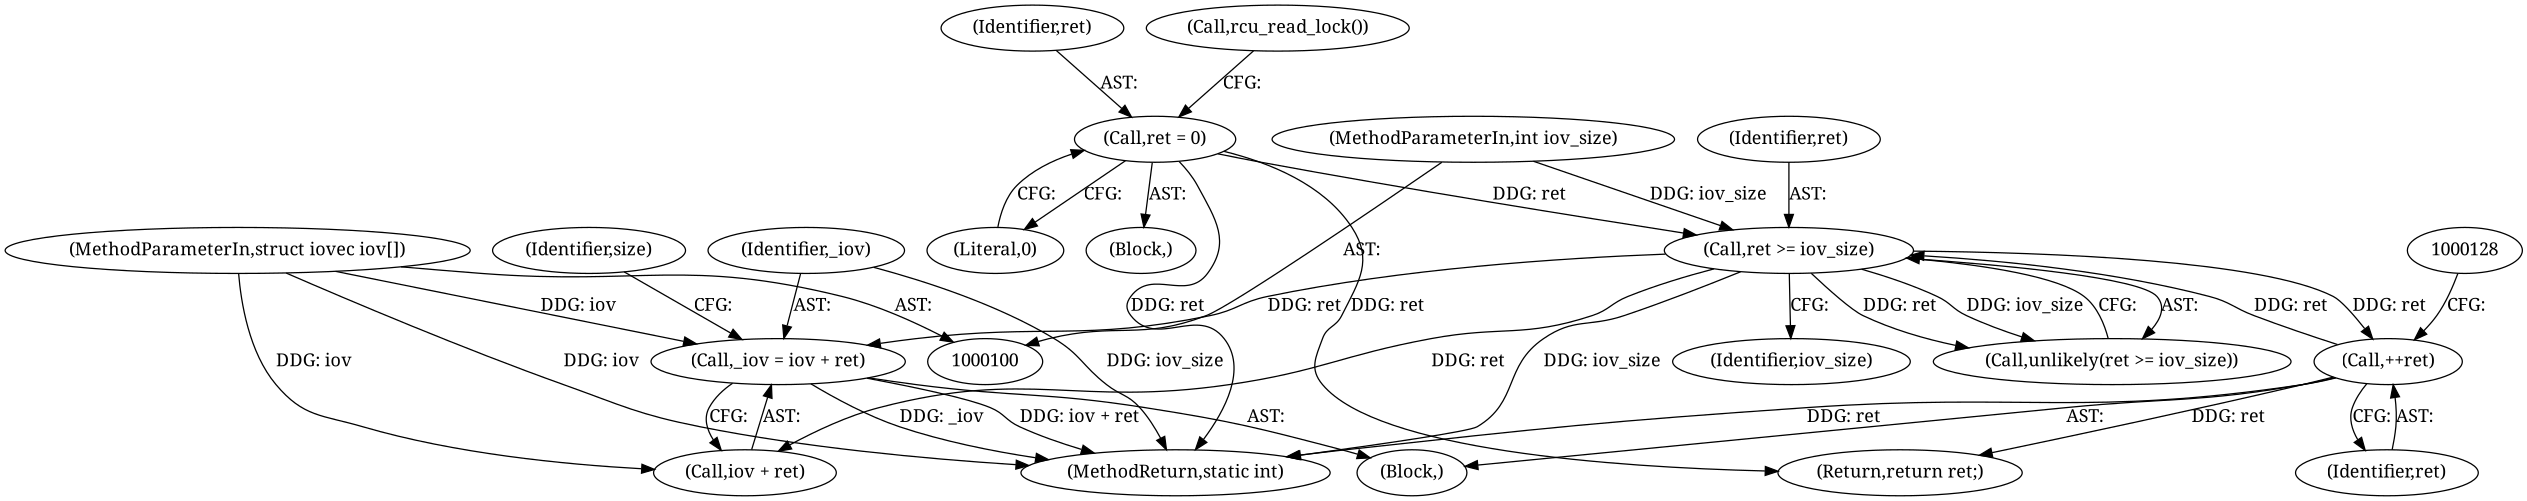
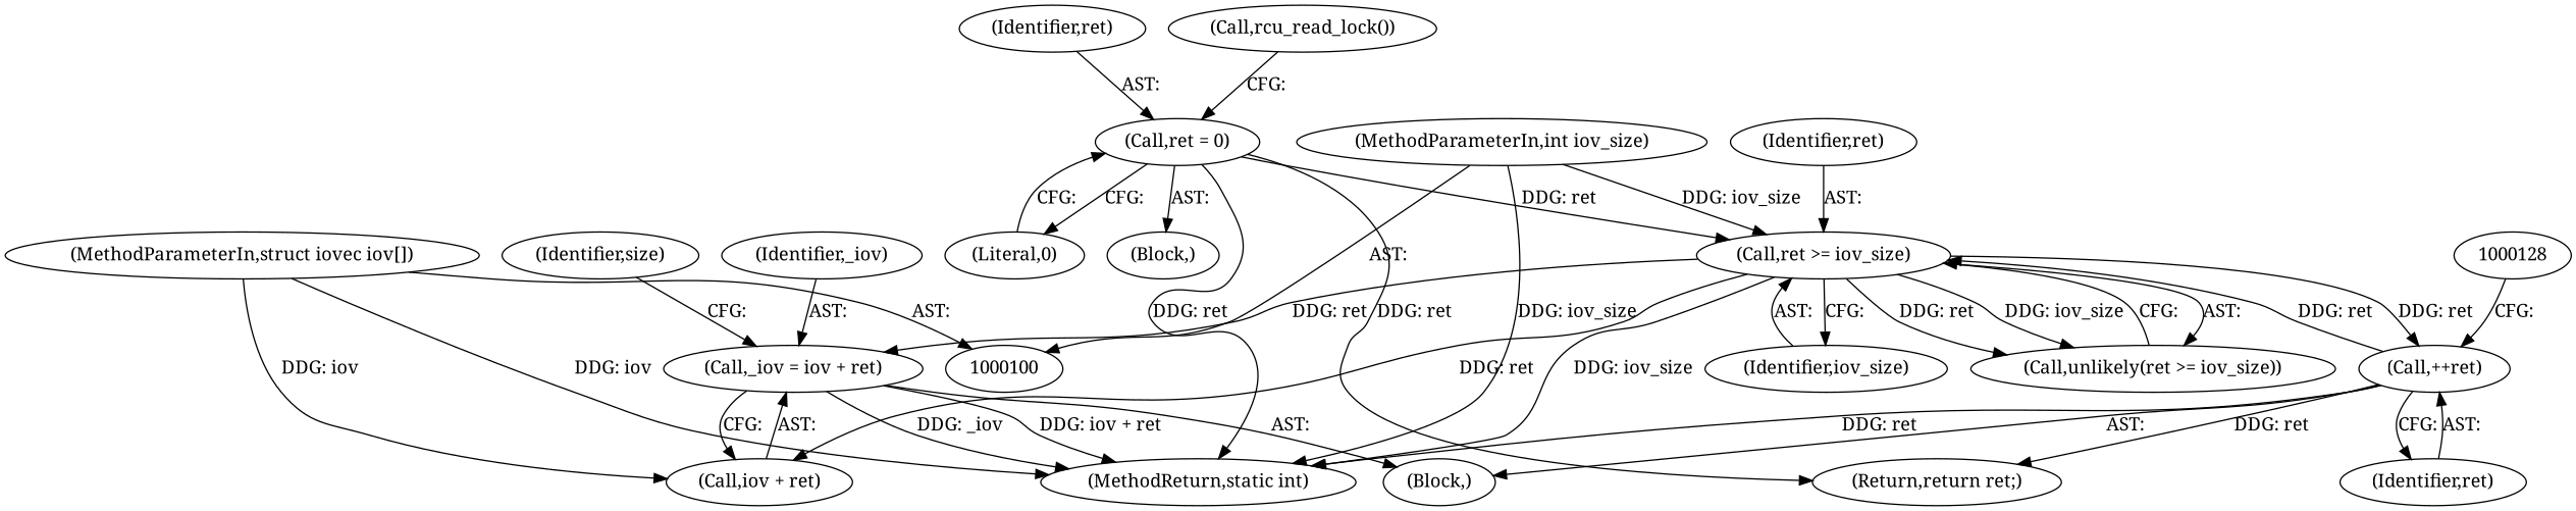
  digraph {
    fontname="Noto Serif"
    node [fontname="Noto Serif"]
    edge [fontname="Noto Serif"]
    n1 [label="(Call,_iov = iov + ret)"]
    n2 [label="(MethodReturn,static int)"]
    n3 [label="(Block,)"]
    n4 [label="(Call,iov + ret)"]
    n5 [label="(MethodParameterIn,struct iovec iov[])"]
    1000100
    n7 [label="(Call,ret >= iov_size)"]
    n8 [label="(Call,++ret)"]
    n9 [label="(Identifier,iov_size)"]
    n10 [label="(Call,unlikely(ret >= iov_size))"]
    n11 [label="(Return,return ret;)"]
    n12 [label="(Identifier,ret)"]
    n13 [label="(Call,ret = 0)"]
    n14 [label="(Literal,0)"]
    n15 [label="(Block,)"]
    n16 [label="(MethodParameterIn,int iov_size)"]
    n17 [label="(Identifier,ret)"]
    n18 [label="(Identifier,ret)"]
    n19 [label="(Identifier,size)"]
    n20 [label="(Call,rcu_read_lock())"]
    n21 [label="(Identifier,_iov)"]
    1000128
    n1 -> n2 [label="DDG: iov + ret"]
    n1 -> n2 [label="DDG: _iov"]
    n1 -> n3 [label="AST: "]
    n1 -> n4 [label="CFG: "]
    n4 -> n1 [label="AST: "]
-   n5 -> n1 [label="DDG: iov"]
    n5 -> n2 [label="DDG: iov"]
    n5 -> n4 [label="DDG: iov"]
    n5 -> 1000100 [label="AST: "]
    n7 -> n1 [label="DDG: ret"]
    n7 -> n2 [label="DDG: iov_size"]
    n7 -> n4 [label="DDG: ret"]
    n7 -> n8 [label="DDG: ret"]
    n7 -> n9 [label="CFG: "]
    n7 -> n10 [label="AST: "]
    n7 -> n10 [label="DDG: ret"]
    n7 -> n10 [label="DDG: iov_size"]
    n8 -> n2 [label="DDG: ret"]
    n8 -> n3 [label="AST: "]
    n8 -> n7 [label="DDG: ret"]
    n8 -> n11 [label="DDG: ret"]
    n8 -> n12 [label="CFG: "]
+   n9 -> n7 [label="AST: "]
    n10 -> n7 [label="CFG: "]
    n12 -> n8 [label="AST: "]
    n13 -> n2 [label="DDG: ret"]
    n13 -> n7 [label="DDG: ret"]
    n13 -> n11 [label="DDG: ret"]
    n13 -> n14 [label="CFG: "]
    n13 -> n15 [label="AST: "]
    n14 -> n13 [label="CFG: "]
-   n21 -> n2 [label="DDG: iov_size"]
+   n16 -> n2 [label="DDG: iov_size"]
    n16 -> 1000100 [label="AST: "]
    n16 -> n7 [label="DDG: iov_size"]
    n17 -> n13 [label="AST: "]
    n18 -> n7 [label="AST: "]
    n19 -> n1 [label="CFG: "]
    n20 -> n13 [label="CFG: "]
    n21 -> n1 [label="AST: "]
    1000128 -> n8 [label="CFG: "]
  }
